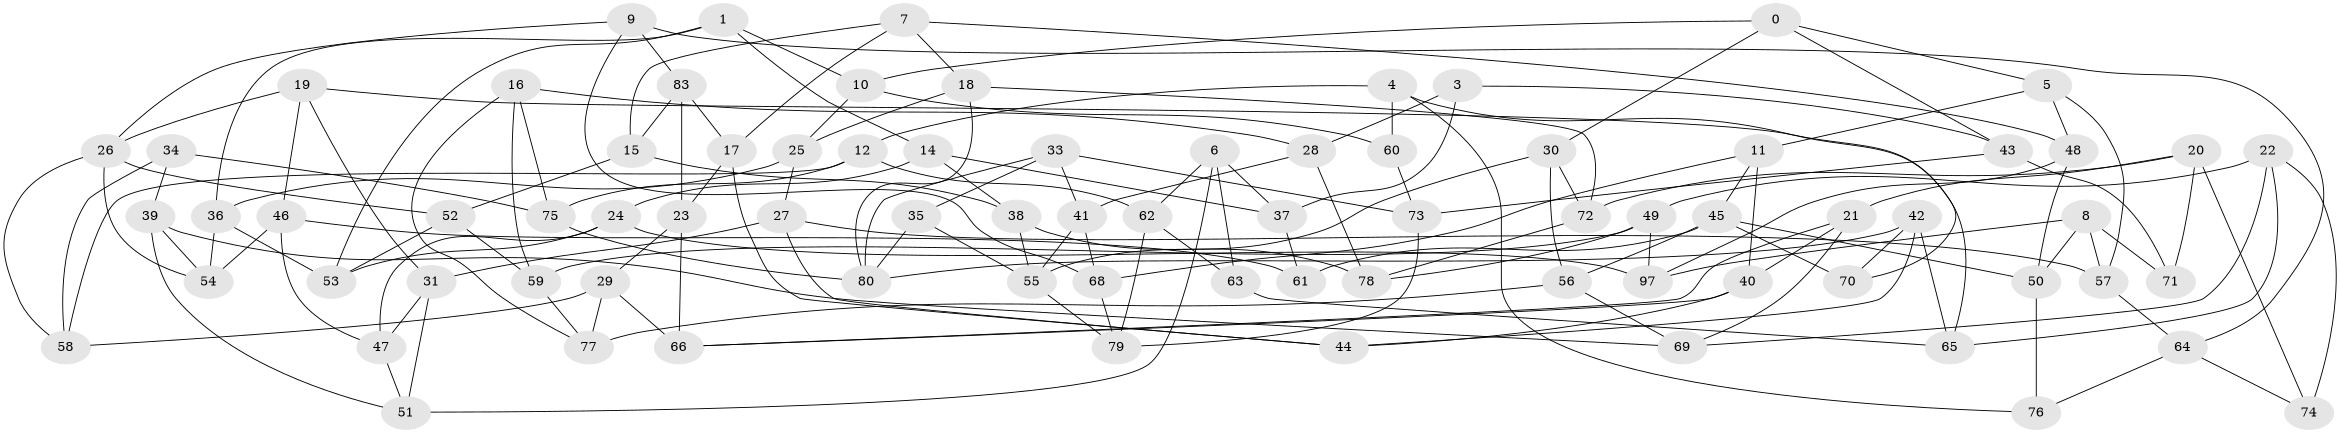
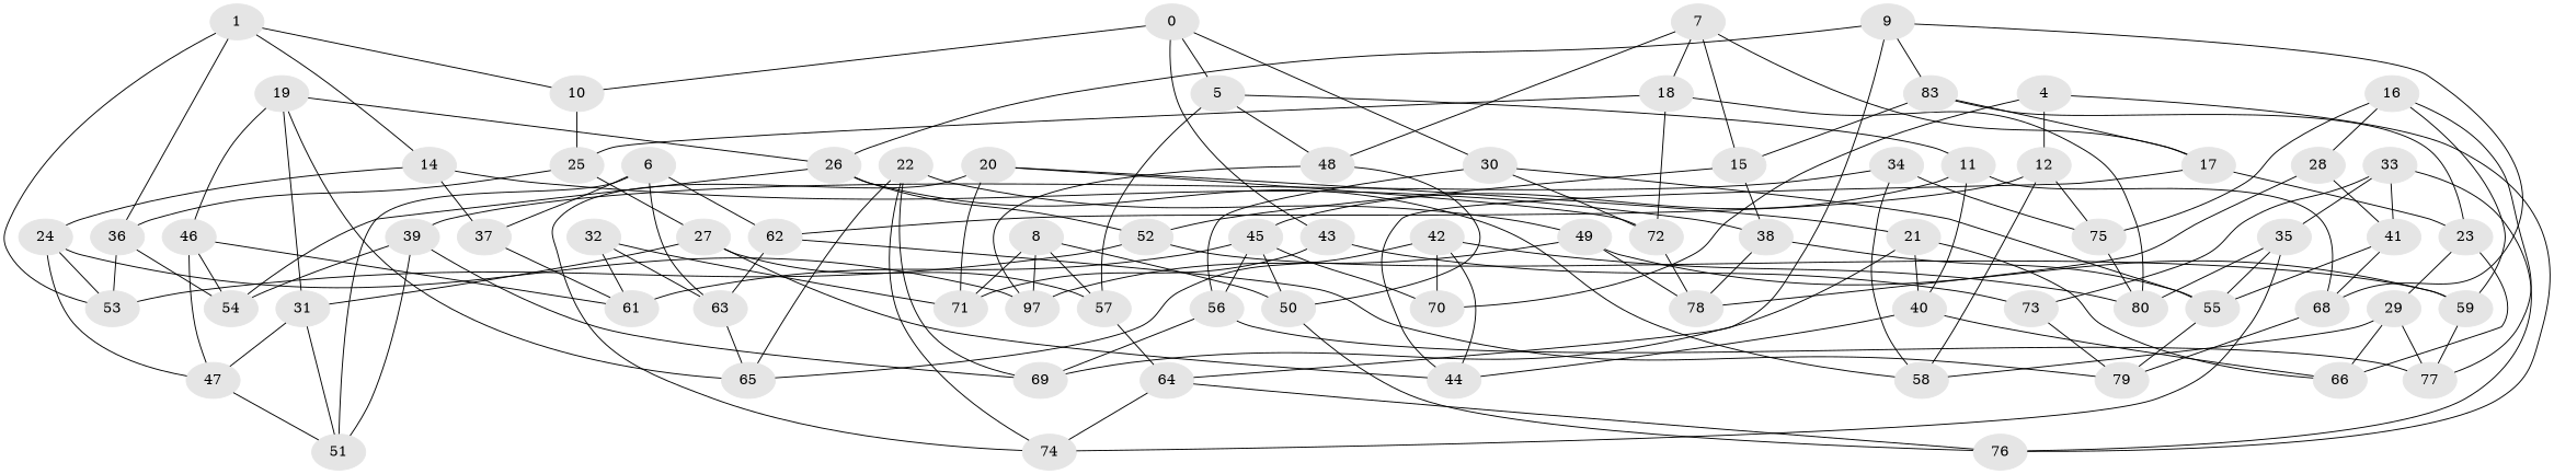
  graph {
    node [color=gray90 style=filled]
    1
    10
    14
    36
    53
-   60
    25
    37
    24
    38
    54
    n12 [label=0]
    5
    30
    43
    11
    48
    57
    72
    55
    56
    71
    73
-   3
    28
    41
    78
    61
    50
    76
    4
    12
    70
    62
    58
    75
    68
    40
    45
    n40 [label=97]
    64
    6
    51
    63
    79
    65
    7
    15
    17
    18
    52
    23
    44
    80
    8
    n56 [label=83]
    9
    26
    74
    27
    66
    29
    47
    59
    16
    77
    19
    31
    46
    20
    21
    69
    22
    49
+   32
    33
    35
    34
    39
    42
    1 -- 10
    1 -- 14
    1 -- 36
    1 -- 53
-   10 -- 60
    10 -- 25
    14 -- 37
    14 -- 24
    14 -- 38
    36 -- 53
    36 -- 54
-   60 -- 73
    25 -- 36
    25 -- 27
    37 -- 61
    24 -- 53
    24 -- n40
    24 -- 47
    38 -- 55
    38 -- 78
    n12 -- 10
    n12 -- 5
    n12 -- 30
    n12 -- 43
    5 -- 11
    5 -- 48
    5 -- 57
    30 -- 72
    30 -- 55
    30 -- 56
    43 -- 71
    43 -- 73
    11 -- 68
    11 -- 40
    11 -- 45
    48 -- 50
    48 -- n40
    57 -- 64
    72 -- 78
    55 -- 79
    56 -- 77
    56 -- 69
    73 -- 79
-   3 -- 37
-   3 -- 43
-   3 -- 28
    28 -- 41
    28 -- 78
    41 -- 55
    41 -- 68
    50 -- 76
-   4 -- 60
    4 -- 76
    4 -- 12
    4 -- 70
    12 -- 62
    12 -- 58
    12 -- 75
    62 -- 63
    62 -- 79
    75 -- 80
    68 -- 79
    40 -- 44
    40 -- 66
    45 -- 56
    45 -- 61
    45 -- 50
    45 -- 70
    64 -- 76
    64 -- 74
    6 -- 37
    6 -- 62
    6 -- 51
    6 -- 63
    63 -- 65
    7 -- 48
    7 -- 15
    7 -- 17
    7 -- 18
    15 -- 38
    15 -- 52
    17 -- 23
    17 -- 44
    18 -- 25
    18 -- 72
    18 -- 80
    52 -- 53
    52 -- 59
    23 -- 66
    23 -- 29
    8 -- 57
    8 -- 71
    8 -- 50
    8 -- n40
    n56 -- 15
    n56 -- 17
    n56 -- 23
    9 -- 68
    9 -- 64
    9 -- n56
    9 -- 26
    26 -- 54
    26 -- 58
    26 -- 52
    27 -- 57
    27 -- 44
    27 -- 31
    29 -- 58
    29 -- 66
    29 -- 77
    47 -- 51
    59 -- 77
    16 -- 28
    16 -- 75
    16 -- 59
    16 -- 77
    19 -- 65
    19 -- 26
    19 -- 31
    19 -- 46
    31 -- 51
    31 -- 47
    46 -- 54
    46 -- 61
    46 -- 47
    20 -- 72
    20 -- 71
    20 -- 74
    20 -- 21
    21 -- 40
    21 -- 66
    21 -- 69
    22 -- 65
    22 -- 74
    22 -- 69
    22 -- 49
    49 -- 78
    49 -- n40
    49 -- 59
+   32 -- 71
+   32 -- 61
+   32 -- 63
    33 -- 73
    33 -- 41
-   33 -- 80
+   33 -- 76
    33 -- 35
    35 -- 55
    35 -- 80
+   35 -- 74
    34 -- 58
    34 -- 75
    34 -- 39
    39 -- 54
    39 -- 51
    39 -- 69
    42 -- 70
    42 -- 65
    42 -- 44
    42 -- 80
  }
